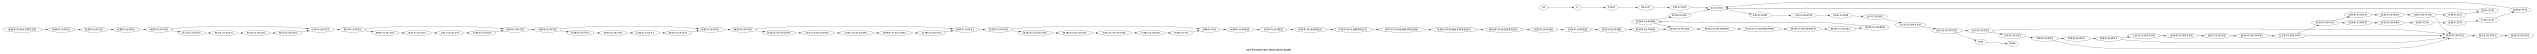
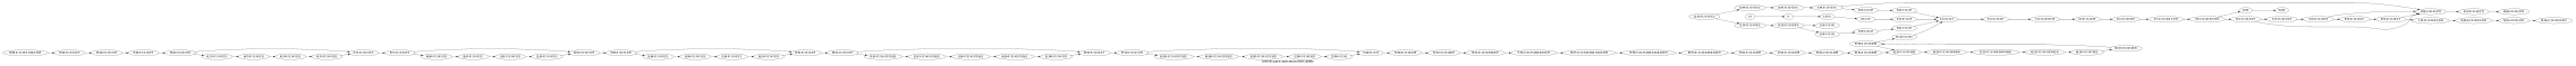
  digraph {
    fontname=Oswald
    label="Control-flow-graph for register allocator (function _dumpfile)"
    rankdir=LR
    node [fontname=Oswald]
    edge [fontname=Oswald]
    n1 [label="0, 0: "]
    n2 [label="1, 1: "]
    n3 [label="2, 22: 0 1 "]
    n4 [label="3, 33: 0 1 2 3 "]
    n5 [label="4, 113: 0 1 2 3 4 5 "]
    n6 [label="5, 2: 0 1 2 3 4 5 "]
    n7 [label="6, 3: 0 1 2 3 4 5 6 7 "]
    n8 [label="7, 4: 0 1 2 3 4 5 6 7 8 9 "]
    n9 [label="8, 5: 0 1 2 3 4 5 8 9 "]
    n10 [label="9, 6: 0 1 2 3 4 5 10 11 "]
    n11 [label="10, 7: 0 1 2 3 4 5 10 11 12 13 "]
    n12 [label="11, 8: 0 1 2 3 4 5 10 11 12 13 "]
    n13 [label="12, 11: 0 1 2 3 4 5 12 13 "]
    n14 [label="93, 143: "]
    n15 [label="13, 14: 0 1 2 3 4 5 12 13 "]
    n16 [label="34, 56: 0 1 2 3 4 5 12 13 "]
    n17 [label="94, 144: "]
    n18 [label="14, 15: 0 1 2 3 4 5 12 13 "]
    n19 [label="35, 57: 0 1 2 3 4 5 12 13 "]
    n20 [label="15, 18: 0 1 2 3 4 5 12 13 "]
    n21 [label="16, 19: 0 1 2 3 4 5 12 13 "]
    n22 [label="17, 23: 0 1 2 3 4 5 12 13 14 15 "]
    n23 [label="18, 24: 0 1 2 3 4 5 12 13 14 15 "]
    n24 [label="19, 25: 0 1 2 3 4 5 12 13 "]
    n25 [label="20, 26: 0 1 2 3 4 5 12 13 16 17 "]
-   n26 [label="21, 27: 0 1 2 3 4 5 12 13 16 17 "]
    n27 [label="22, 30: 0 1 2 3 4 5 12 13 "]
    n28 [label="23, 34: 0 1 2 3 4 5 18 19 "]
    n29 [label="29, 44: 0 1 2 3 4 5 12 13 "]
    n30 [label="24, 35: 0 1 2 3 4 5 18 19 "]
    n31 [label="30, 45: 0 1 2 3 4 5 12 13 "]
    n32 [label="25, 36: 0 1 2 3 4 5 "]
    n33 [label="26, 38: 0 1 2 3 4 5 "]
    n34 [label="27, 39: 0 1 2 3 4 5 "]
    n35 [label="28, 42: 0 1 2 3 4 5 "]
    n36 [label="31, 46: 0 1 2 3 4 5 12 13 "]
    n37 [label="32, 49: 0 1 2 3 4 5 "]
    n38 [label="33, 52: 0 1 2 3 4 5 "]
    n39 [label="36, 58: 0 1 2 3 4 5 12 13 "]
    n40 [label="38, 60: 0 1 2 3 4 5 12 13 20 21 22 23 "]
    n41 [label="39, 64: 0 1 2 3 4 5 12 13 "]
    n42 [label="40, 66: 0 1 2 3 4 5 12 13 "]
    n43 [label="41, 68: 0 1 2 3 4 5 12 13 "]
    n44 [label="42, 69: 0 1 2 3 4 5 12 13 "]
    n45 [label="43, 72: 0 1 2 3 4 5 12 13 "]
    n46 [label="47, 76: 0 1 2 3 4 5 12 13 "]
    n47 [label="44, 73: 0 1 2 3 4 5 12 13 "]
    n48 [label="48, 77: 0 1 2 3 4 5 12 13 "]
    n49 [label="45, 74: 0 1 2 3 4 5 12 13 "]
    n50 [label="46, 75: 0 1 2 3 4 5 12 13 "]
    n51 [label="49, 80: 0 1 2 3 4 5 12 13 "]
    n52 [label="53, 84: 0 1 2 3 4 5 12 13 "]
    n53 [label="50, 81: 0 1 2 3 4 5 12 13 "]
    n54 [label="54, 85: 0 1 2 3 4 5 12 13 "]
    n55 [label="51, 82: 0 1 2 3 4 5 12 13 "]
    n56 [label="52, 83: 0 1 2 3 4 5 12 13 "]
    n57 [label="55, 88: 0 1 2 3 4 5 12 13 "]
    n58 [label="59, 92: 0 1 2 3 4 5 12 13 "]
    n59 [label="56, 89: 0 1 2 3 4 5 12 13 "]
    n60 [label="60, 93: 0 1 2 3 4 5 12 13 "]
    n61 [label="57, 90: 0 1 2 3 4 5 12 13 "]
    n62 [label="58, 91: 0 1 2 3 4 5 12 13 "]
    n63 [label="61, 96: 0 1 2 3 4 5 12 13 24 25 "]
    n64 [label="66, 101: 0 1 2 3 4 5 12 13 "]
    n65 [label="62, 97: 0 1 2 3 4 5 12 13 24 25 "]
    n66 [label="67, 102: 0 1 2 3 4 5 12 13 "]
    n67 [label="63, 98: 0 1 2 3 4 5 12 13 24 25 "]
    n68 [label="64, 99: 0 1 2 3 4 5 12 13 24 25 "]
    n69 [label="65, 100: 0 1 2 3 4 5 12 13 "]
    n70 [label="68, 105: 0 1 2 3 4 5 12 13 26 27 "]
    n71 [label="73, 146: 0 1 2 3 4 5 "]
    n72 [label="69, 106: 0 1 2 3 4 5 12 13 26 27 "]
    n73 [label="74, 148: 0 1 2 3 4 5 28 29 "]
    n74 [label="70, 107: 0 1 2 3 4 5 12 13 26 27 "]
    n75 [label="71, 108: 0 1 2 3 4 5 26 27 "]
    n76 [label="72, 109: 0 1 2 3 4 5 "]
    n77 [label="75, 112: 0 1 2 3 4 5 28 29 "]
    n78 [label="76, 114: 0 1 2 3 4 5 28 29 30 31 "]
    n79 [label="77, 115: 0 1 2 3 4 5 28 29 30 31 32 33 "]
    n80 [label="78, 117: 0 1 2 3 4 5 28 29 30 31 32 33 34 35 "]
    n81 [label="79, 118: 0 1 2 3 4 5 28 29 32 33 34 35 36 37 "]
    n82 [label="80, 119: 0 1 2 3 4 5 28 29 32 33 36 37 "]
    n83 [label="81, 122: 0 1 2 3 4 5 28 29 "]
    n84 [label="82, 124: 0 1 2 3 4 5 28 29 "]
    n85 [label="83, 125: 0 1 2 3 4 5 28 29 "]
    n86 [label="84, 151: 0 1 2 3 4 5 38 39 "]
    n87 [label="85, 129: 0 1 2 3 4 5 38 39 "]
    n88 [label="86, 130: 0 1 2 3 4 5 38 39 40 41 "]
    n89 [label="87, 131: 0 1 2 3 4 5 38 39 40 41 42 43 "]
    n90 [label="88, 132: 0 1 2 3 4 5 38 39 42 43 "]
    n91 [label="89, 135: 0 1 2 3 4 5 38 39 "]
    n92 [label="90, 137: 0 1 2 3 4 5 38 39 "]
    n93 [label="91, 138: 0 1 2 3 4 5 38 39 "]
    n94 [label="92, 141: 0 1 2 3 4 5 "]
    n1 -> n2
    n2 -> n3
    n3 -> n4
    n4 -> n5
    n5 -> n6
    n6 -> n7
    n7 -> n8
    n8 -> n9
    n9 -> n10
    n10 -> n11
    n11 -> n12
    n12 -> n13
    n12 -> n14
    n13 -> n15
    n13 -> n16
    n14 -> n17
    n15 -> n18
    n16 -> n19
    n18 -> n16
    n18 -> n20
    n19 -> n39
    n20 -> n21
    n21 -> n16
    n21 -> n22
    n22 -> n23
    n23 -> n24
    n24 -> n25
-   n25 -> n26
-   n26 -> n16
-   n26 -> n27
    n27 -> n28
    n27 -> n29
    n28 -> n30
    n29 -> n31
    n30 -> n32
    n31 -> n36
-   n32 -> n33
+   n30 -> n33
    n33 -> n34
    n34 -> n35
    n35 -> n6
    n36 -> n16
    n36 -> n37
    n37 -> n38
    n38 -> n6
    n40 -> n41
    n41 -> n42
    n42 -> n43
    n43 -> n44
    n44 -> n45
    n44 -> n46
    n45 -> n47
    n46 -> n48
    n47 -> n49
    n48 -> n51
    n48 -> n52
    n49 -> n50
    n50 -> n46
    n51 -> n53
    n52 -> n54
    n53 -> n55
    n54 -> n57
    n54 -> n58
    n55 -> n56
    n56 -> n52
    n57 -> n59
    n58 -> n60
    n59 -> n61
    n60 -> n63
    n60 -> n64
    n61 -> n62
    n62 -> n58
    n63 -> n65
    n64 -> n66
    n65 -> n67
    n66 -> n70
    n66 -> n71
    n67 -> n68
    n68 -> n69
    n69 -> n64
    n70 -> n72
    n71 -> n73
    n72 -> n74
    n73 -> n77
    n74 -> n75
    n75 -> n76
    n76 -> n71
    n77 -> n78
    n78 -> n79
    n79 -> n80
    n80 -> n81
    n81 -> n82
    n82 -> n83
    n83 -> n84
    n84 -> n85
    n85 -> n86
    n86 -> n87
    n87 -> n88
    n88 -> n89
    n89 -> n90
    n90 -> n91
    n91 -> n92
    n92 -> n93
    n93 -> n87
    n93 -> n94
    n94 -> n6
  }
